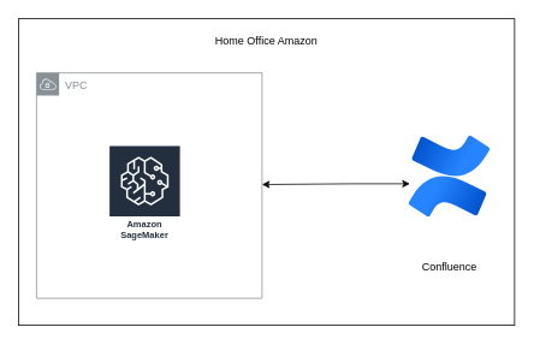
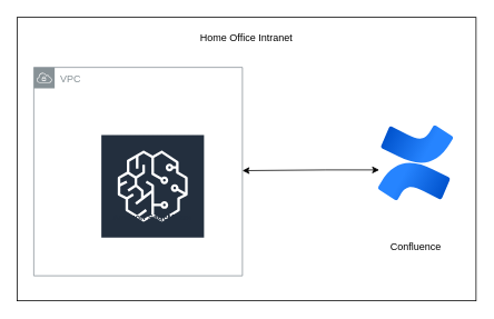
  <mxCell id="0" />
  <mxCell id="1" parent="0" />
  <mxCell id="2" value="" style="rounded=0;whiteSpace=wrap;html=1;" vertex="1" parent="1"><mxGeometry x="20" y="20" width="550" height="340" as="geometry" /></mxCell>
  <mxCell id="3" value="VPC" style="sketch=0;outlineConnect=0;gradientColor=none;html=1;whiteSpace=wrap;fontSize=12;fontStyle=0;shape=mxgraph.aws4.group;grIcon=mxgraph.aws4.group_vpc;strokeColor=#879196;fillColor=none;verticalAlign=top;align=left;spacingLeft=30;fontColor=#879196;dashed=0;" vertex="1" parent="1"><mxGeometry x="40" y="80" width="250" height="250" as="geometry" /></mxCell>
  <mxCell id="4" value="" style="endArrow=classic;startArrow=classic;html=1;rounded=0;entryX=0.011;entryY=0.589;entryDx=0;entryDy=0;entryPerimeter=0;" edge="1" parent="1" source="3" target="5"><mxGeometry width="50" height="50" relative="1" as="geometry"><mxPoint x="300" y="190" as="sourcePoint" /><mxPoint x="390" y="200" as="targetPoint" /><Array as="points"><mxPoint x="390" y="203" /></Array></mxGeometry></mxCell>
  <mxCell id="5" value="" style="image;image=img/lib/atlassian/Confluence_Logo.svg;html=1;" vertex="1" parent="1"><mxGeometry x="453" y="150" width="90" height="90" as="geometry" /></mxCell>
  <mxCell id="6" value="Confluence" style="text;html=1;strokeColor=none;fillColor=none;align=center;verticalAlign=middle;whiteSpace=wrap;rounded=0;" vertex="1" parent="1"><mxGeometry x="468" y="280" width="60" height="30" as="geometry" /></mxCell>
- <mxCell id="7" value="Amazon SageMaker" style="sketch=0;outlineConnect=0;fontColor=#232F3E;gradientColor=none;strokeColor=#ffffff;fillColor=#232F3E;dashed=0;verticalLabelPosition=middle;verticalAlign=bottom;align=center;html=1;whiteSpace=wrap;fontSize=10;fontStyle=1;spacing=3;shape=mxgraph.aws4.productIcon;prIcon=mxgraph.aws4.sagemaker;" vertex="1" parent="1"><mxGeometry x="120" y="160" width="80" height="110" as="geometry" /></mxCell>
- <mxCell id="8" value="Home Office Amazon&lt;br&gt;" style="text;html=1;strokeColor=none;fillColor=none;align=center;verticalAlign=middle;whiteSpace=wrap;rounded=0;" vertex="1" parent="1"><mxGeometry x="200" y="30" width="190" height="30" as="geometry" /></mxCell>
+ <mxCell id="7" value="Amazon SageMaker" style="sketch=0;outlineConnect=0;fontColor=#232F3E;gradientColor=none;strokeColor=#ffffff;fillColor=#232F3E;dashed=0;verticalLabelPosition=middle;verticalAlign=bottom;align=center;html=1;whiteSpace=wrap;fontSize=10;fontStyle=1;spacing=3;shape=mxgraph.aws4.productIcon;prIcon=mxgraph.aws4.sagemaker;" vertex="1" parent="1"><mxGeometry x="120" y="160" width="125" height="110" as="geometry" /></mxCell>
+ <mxCell id="8" value="Home Office Intranet&lt;br&gt;" style="text;html=1;strokeColor=none;fillColor=none;align=center;verticalAlign=middle;whiteSpace=wrap;rounded=0;" vertex="1" parent="1"><mxGeometry x="200" y="30" width="190" height="30" as="geometry" /></mxCell>
